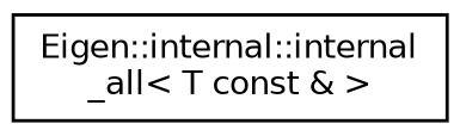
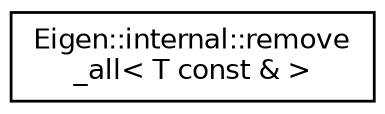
  digraph {
    rankdir=LR
-   n1 [color=black fillcolor=white fontname=Helvetica fontsize=10 height=0.2 label="Eigen::internal::internal\l_all\< T const & \>" shape=record style=filled width=0.4]
+   n1 [color=black fillcolor=white fontname=Helvetica fontsize=10 height=0.2 label="Eigen::internal::remove\l_all\< T const & \>" shape=record style=filled width=0.4]
  }
